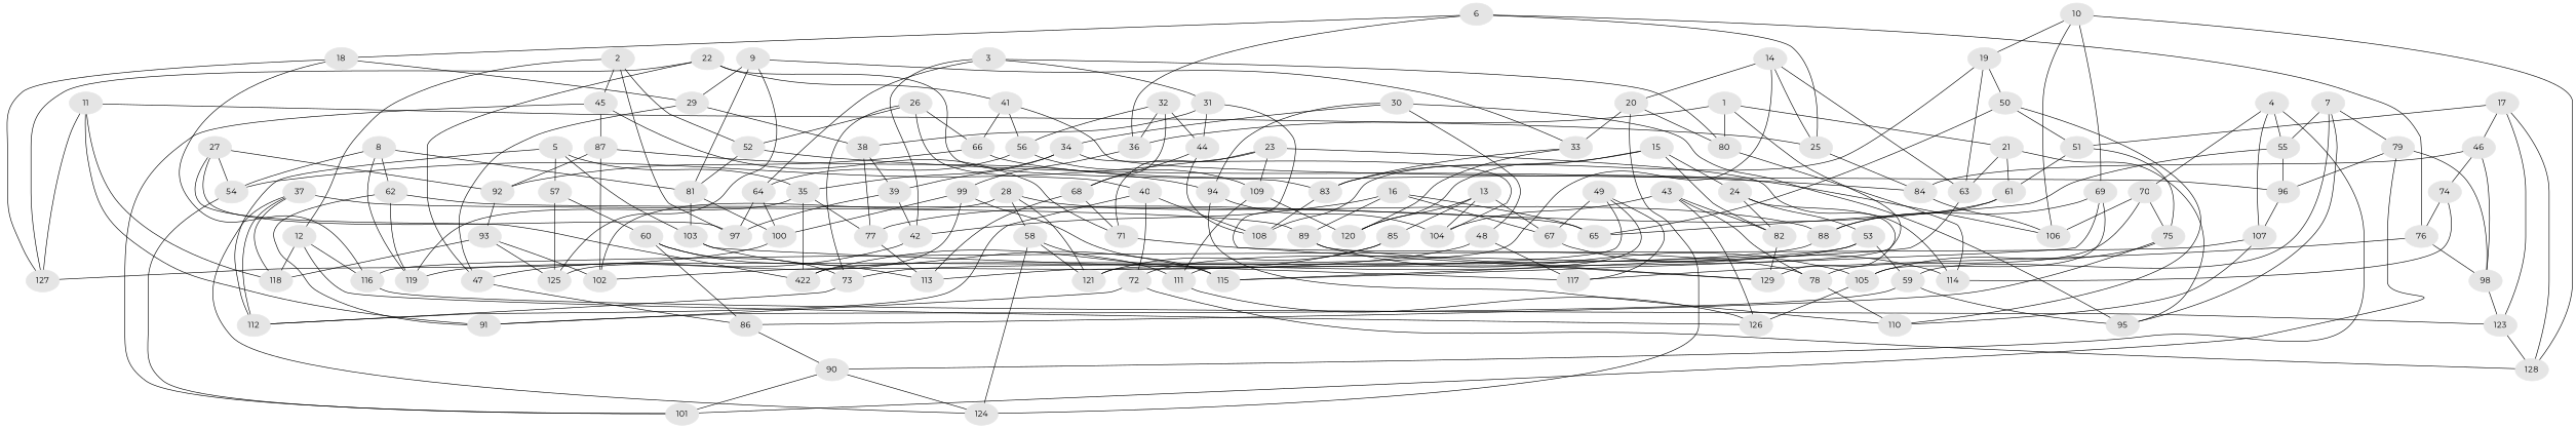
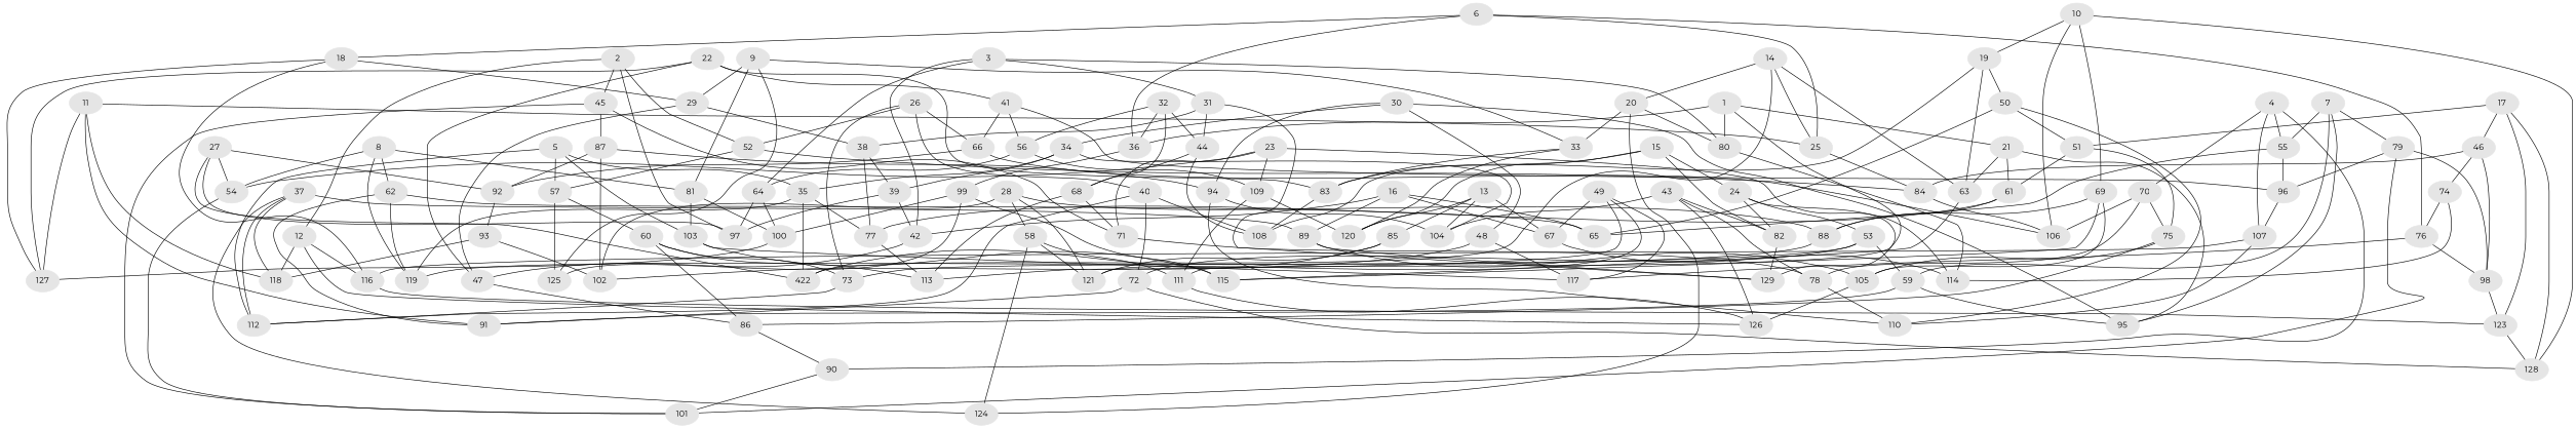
  graph {
    fontname=Montserrat
    node [color=gray90 fontname=Montserrat style=filled]
    edge [fontname=Montserrat]
    1
    21
    36
    80
    111
    95
    63
    61
    99
    114
    126
    2
    12
    45
    52
    97
    118
    116
    71
    87
    101
    57
    84
    3
    31
    42
    64
    129
    38
    44
    47
    100
    4
    55
    70
    90
    107
    65
    96
    106
    78
    75
    124
    110
    5
    103
    112
    35
    48
    102
    117
    125
    60
    115
    6
    18
    25
    76
    29
    127
    98
    7
    59
    79
    91
    8
    54
    62
    81
    119
    9
    33
    120
    83
    10
    19
    69
    128
    50
    108
    88
    105
    11
    123
    13
    67
    85
    104
    n89 [label=422]
    121
    14
    20
    15
    24
    82
    53
    16
    89
    17
    46
    51
    74
    77
    22
    41
    66
    56
    86
    23
    109
    73
    72
    26
    40
    92
    27
    93
    28
    58
    39
    30
    34
    94
    68
    32
    113
    37
    43
    49
    1 -- 21
    1 -- 36
    1 -- 80
    1 -- 111
    21 -- 95
    21 -- 63
    21 -- 61
    36 -- 99
    80 -- 114
    111 -- 126
    63 -- 115
    61 -- 88
    61 -- 77
    99 -- 100
    99 -- 125
    99 -- 115
    2 -- 12
    2 -- 45
    2 -- 52
    2 -- 97
    12 -- 126
    12 -- 118
    12 -- 116
    45 -- 71
    45 -- 87
    45 -- 101
-   52 -- 81
+   52 -- 57
    52 -- 84
    116 -- 123
    71 -- 78
    87 -- 102
    87 -- 92
    87 -- 94
    57 -- 125
    57 -- 60
    84 -- 106
    3 -- 80
    3 -- 31
    3 -- 42
    3 -- 64
    31 -- 129
    31 -- 38
    31 -- 44
    42 -- 47
    64 -- 97
    64 -- 100
    38 -- 77
    38 -- 39
    44 -- 108
    44 -- 68
    47 -- 86
    100 -- 127
    4 -- 55
    4 -- 70
    4 -- 90
    4 -- 107
    55 -- 65
    55 -- 96
    70 -- 106
    70 -- 78
    70 -- 75
    90 -- 101
-   90 -- 124
    107 -- 116
    107 -- 110
    96 -- 107
    78 -- 110
    75 -- 105
    75 -- 86
    5 -- 57
    5 -- 103
    5 -- 112
    5 -- 35
    103 -- 117
    103 -- 115
    35 -- 119
    35 -- n89
    35 -- 77
    48 -- 102
    48 -- 117
    60 -- 86
    60 -- 73
    60 -- 113
    6 -- 36
    6 -- 18
    6 -- 25
    6 -- 76
    18 -- 116
    18 -- 29
    18 -- 127
    25 -- 84
    76 -- 117
    76 -- 98
    29 -- 38
    29 -- 47
    98 -- 123
    7 -- 95
    7 -- 55
    7 -- 59
    7 -- 79
    59 -- 95
    59 -- 91
    79 -- 101
    79 -- 96
    79 -- 98
    8 -- 54
    8 -- 62
    8 -- 81
    8 -- 119
    54 -- 101
    62 -- 65
    62 -- 91
    62 -- 119
    81 -- 100
    81 -- 103
    9 -- 125
    9 -- 29
    9 -- 81
    9 -- 33
    33 -- 120
    33 -- 83
    83 -- 108
    10 -- 106
    10 -- 19
    10 -- 69
    10 -- 128
    19 -- 63
    19 -- 50
    19 -- 108
    69 -- 115
    69 -- 88
    69 -- 105
    50 -- 65
    50 -- 110
    50 -- 51
    88 -- 119
    105 -- 126
    11 -- 118
    11 -- 25
    11 -- 127
    11 -- 91
    123 -- 128
    13 -- 120
    13 -- 67
    13 -- 85
    13 -- 104
    67 -- 114
    85 -- n89
    85 -- 121
    14 -- 63
    14 -- 25
    14 -- n89
    14 -- 20
    20 -- 80
    20 -- 124
    20 -- 33
    15 -- 120
    15 -- 83
    15 -- 24
    15 -- 82
    24 -- 129
    24 -- 82
    24 -- 53
    82 -- 129
    53 -- 59
    53 -- 73
    53 -- 72
    16 -- 42
    16 -- 65
    16 -- 67
    16 -- 89
    89 -- 129
    89 -- 105
    17 -- 128
    17 -- 123
    17 -- 46
    17 -- 51
    46 -- 84
    46 -- 98
    46 -- 74
    51 -- 61
    51 -- 75
    74 -- 114
    74 -- 76
    77 -- 113
    22 -- 47
    22 -- 127
    22 -- 83
    22 -- 41
    41 -- 96
    41 -- 66
    41 -- 56
    66 -- 106
    66 -- 92
    56 -- 64
    56 -- 109
    86 -- 90
    23 -- 114
    23 -- 71
    23 -- 54
    23 -- 109
    109 -- 111
    109 -- 120
    73 -- 112
    72 -- 91
    72 -- 128
    26 -- 52
    26 -- 66
    26 -- 73
    26 -- 40
    40 -- 112
    40 -- 108
    40 -- 72
    92 -- 93
    27 -- 97
    27 -- 54
    27 -- n89
    27 -- 92
    93 -- 118
    93 -- 102
-   93 -- 125
    28 -- 102
    28 -- 88
    28 -- 121
    28 -- 58
    58 -- 111
    58 -- 124
    58 -- 121
    39 -- 97
    39 -- 42
    30 -- 95
    30 -- 48
    30 -- 34
    30 -- 94
    34 -- 35
    34 -- 104
    34 -- 39
    94 -- 110
    94 -- 104
    68 -- 71
    68 -- 113
    32 -- 36
    32 -- 44
    32 -- 56
    32 -- 68
    37 -- 118
    37 -- 124
    37 -- 112
    37 -- 89
    43 -- 126
    43 -- 78
    43 -- 104
    43 -- 82
    49 -- 117
    49 -- 67
    49 -- 121
    49 -- 113
  }
